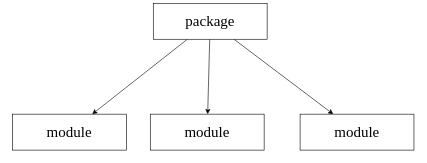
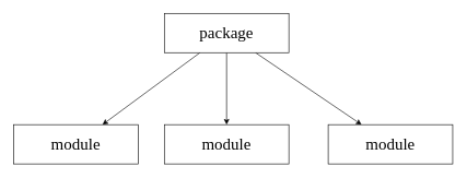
  <mxCell id="0" />
  <mxCell id="1" parent="0" />
  <mxCell id="2" style="rounded=0;orthogonalLoop=1;jettySize=auto;html=1;fontFamily=Comfortaa;fontSource=https%3A%2F%2Ffonts.googleapis.com%2Fcss%3Ffamily%3DComfortaa;fontSize=25;" edge="1" parent="1" source="5" target="6"><mxGeometry relative="1" as="geometry" /></mxCell>
  <mxCell id="3" style="edgeStyle=none;rounded=0;orthogonalLoop=1;jettySize=auto;html=1;fontFamily=Comfortaa;fontSource=https%3A%2F%2Ffonts.googleapis.com%2Fcss%3Ffamily%3DComfortaa;fontSize=25;" edge="1" parent="1" source="5" target="7"><mxGeometry relative="1" as="geometry" /></mxCell>
  <mxCell id="4" style="edgeStyle=none;rounded=0;orthogonalLoop=1;jettySize=auto;html=1;fontFamily=Comfortaa;fontSource=https%3A%2F%2Ffonts.googleapis.com%2Fcss%3Ffamily%3DComfortaa;fontSize=25;" edge="1" parent="1" source="5" target="8"><mxGeometry relative="1" as="geometry" /></mxCell>
- <mxCell id="5" value="package" style="rounded=0;whiteSpace=wrap;html=1;fontFamily=Comfortaa;fontSource=https%3A%2F%2Ffonts.googleapis.com%2Fcss%3Ffamily%3DComfortaa;fontSize=25;" vertex="1" parent="1"><mxGeometry x="255" y="5" width="190" height="60" as="geometry" /></mxCell>
+ <mxCell id="5" value="package" style="rounded=0;whiteSpace=wrap;html=1;fontFamily=Comfortaa;fontSource=https%3A%2F%2Ffonts.googleapis.com%2Fcss%3Ffamily%3DComfortaa;fontSize=25;" vertex="1" parent="1"><mxGeometry x="250" y="20" width="190" height="60" as="geometry" /></mxCell>
  <mxCell id="6" value="module" style="rounded=0;whiteSpace=wrap;html=1;fontFamily=Comfortaa;fontSource=https%3A%2F%2Ffonts.googleapis.com%2Fcss%3Ffamily%3DComfortaa;fontSize=25;" vertex="1" parent="1"><mxGeometry x="20" y="190" width="190" height="60" as="geometry" /></mxCell>
  <mxCell id="7" value="module" style="rounded=0;whiteSpace=wrap;html=1;fontFamily=Comfortaa;fontSource=https%3A%2F%2Ffonts.googleapis.com%2Fcss%3Ffamily%3DComfortaa;fontSize=25;" vertex="1" parent="1"><mxGeometry x="250" y="190" width="190" height="60" as="geometry" /></mxCell>
  <mxCell id="8" value="module" style="rounded=0;whiteSpace=wrap;html=1;fontFamily=Comfortaa;fontSource=https%3A%2F%2Ffonts.googleapis.com%2Fcss%3Ffamily%3DComfortaa;fontSize=25;" vertex="1" parent="1"><mxGeometry x="500" y="190" width="190" height="60" as="geometry" /></mxCell>
